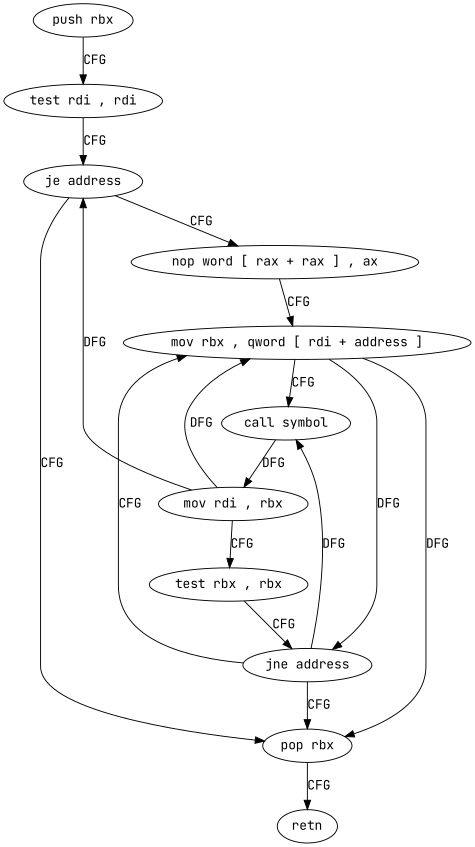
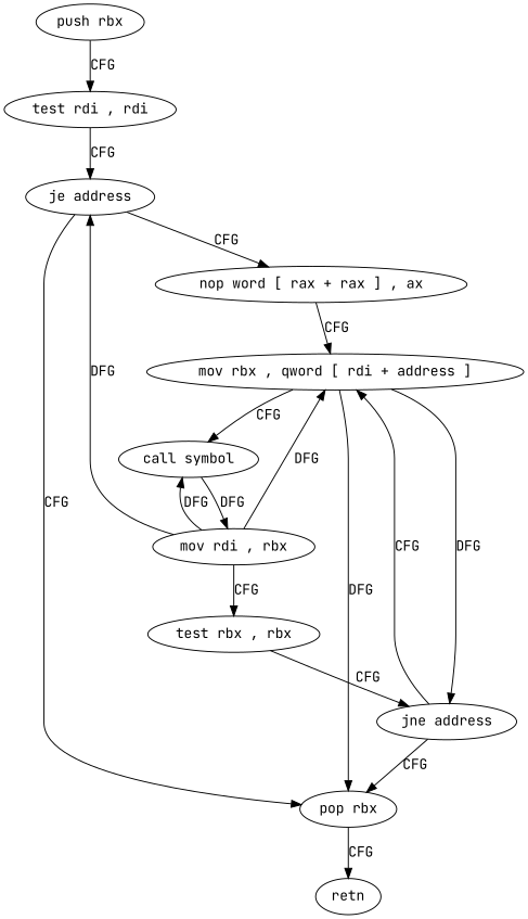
  digraph {
    fontname="JetBrains Mono"
    node [fontname="JetBrains Mono"]
    edge [fontname="JetBrains Mono"]
    n1 [label="push rbx"]
    n2 [label="test rdi , rdi"]
    n3 [label="je address"]
    n4 [label="pop rbx"]
    n5 [label="nop word [ rax + rax ] , ax"]
    n6 [label=retn]
    n7 [label="mov rbx , qword [ rdi + address ]"]
    n8 [label="call symbol"]
    n9 [label="jne address"]
    n10 [label="mov rdi , rbx"]
    n11 [label="test rbx , rbx"]
    n1 -> n2 [label=CFG]
    n2 -> n3 [label=CFG]
    n3 -> n4 [label=CFG]
    n3 -> n5 [label=CFG]
    n4 -> n6 [label=CFG]
    n5 -> n7 [label=CFG]
    n7 -> n4 [label=DFG]
    n7 -> n8 [label=CFG]
    n7 -> n9 [label=DFG]
    n8 -> n10 [label=DFG]
    n9 -> n4 [label=CFG]
    n9 -> n7 [label=CFG]
    n10 -> n3 [label=DFG]
    n10 -> n7 [label=DFG]
-   n9 -> n8 [label=DFG]
+   n10 -> n8 [label=DFG]
    n10 -> n11 [label=CFG]
    n11 -> n9 [label=CFG]
  }
